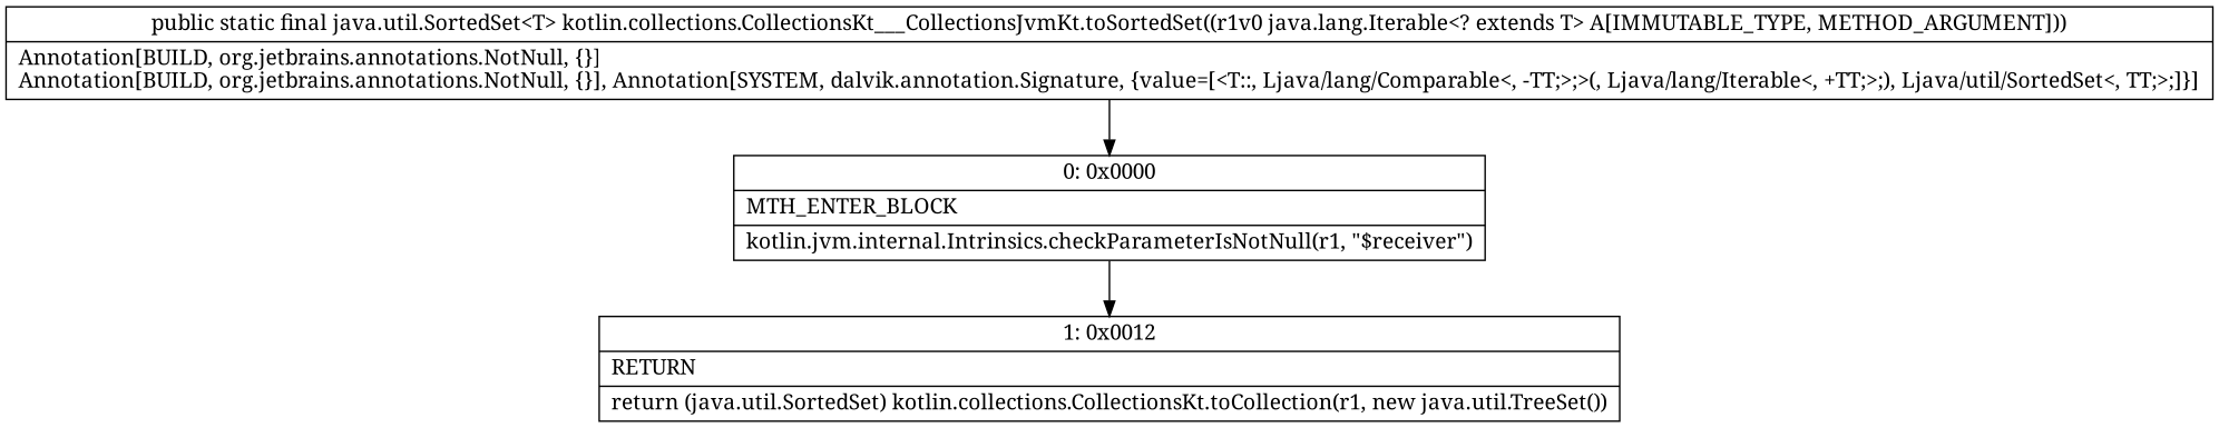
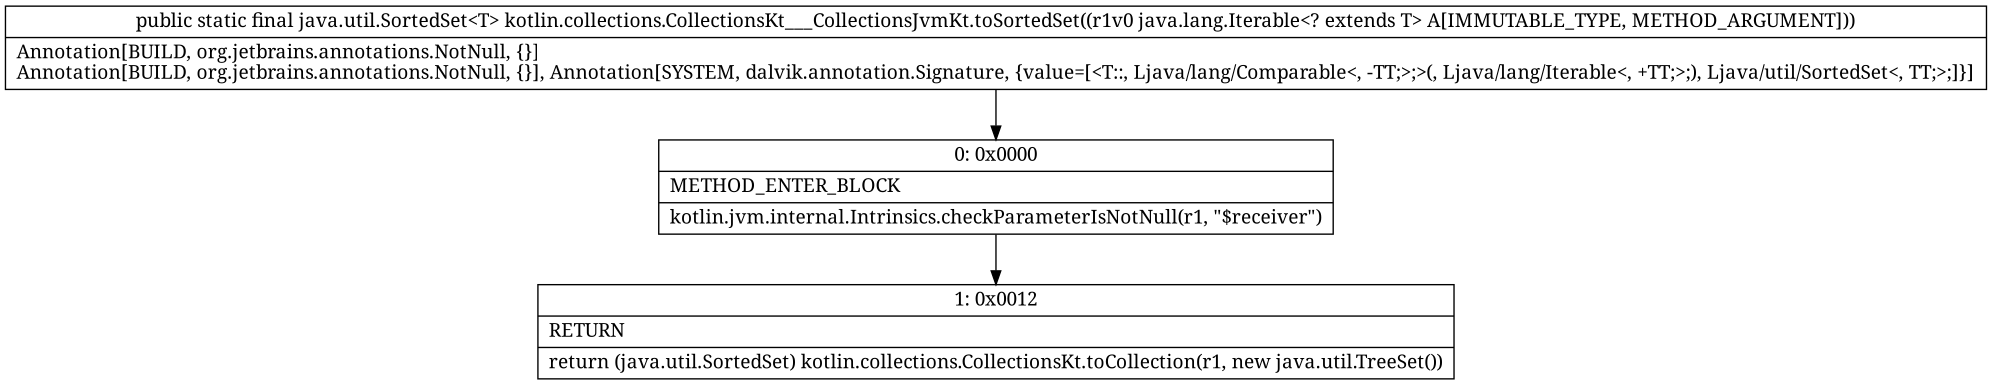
  digraph {
    fontname="Noto Serif"
    node [shape=record fontname="Noto Serif"]
    edge [fontname="Noto Serif"]
-   n1 [label="{0\:\ 0x0000|MTH_ENTER_BLOCK\l|kotlin.jvm.internal.Intrinsics.checkParameterIsNotNull(r1, \"$receiver\")\l}"]
+   n1 [label="{0\:\ 0x0000|METHOD_ENTER_BLOCK\l|kotlin.jvm.internal.Intrinsics.checkParameterIsNotNull(r1, \"$receiver\")\l}"]
    n2 [label="{1\:\ 0x0012|RETURN\l|return (java.util.SortedSet) kotlin.collections.CollectionsKt.toCollection(r1, new java.util.TreeSet())\l}"]
    n3 [label="{public static final java.util.SortedSet\<T\> kotlin.collections.CollectionsKt___CollectionsJvmKt.toSortedSet((r1v0 java.lang.Iterable\<? extends T\> A[IMMUTABLE_TYPE, METHOD_ARGUMENT]))  | Annotation[BUILD, org.jetbrains.annotations.NotNull, \{\}]\lAnnotation[BUILD, org.jetbrains.annotations.NotNull, \{\}], Annotation[SYSTEM, dalvik.annotation.Signature, \{value=[\<T::, Ljava\/lang\/Comparable\<, \-TT;\>;\>(, Ljava\/lang\/Iterable\<, +TT;\>;), Ljava\/util\/SortedSet\<, TT;\>;]\}]\l}"]
    n1 -> n2
    n3 -> n1
  }
